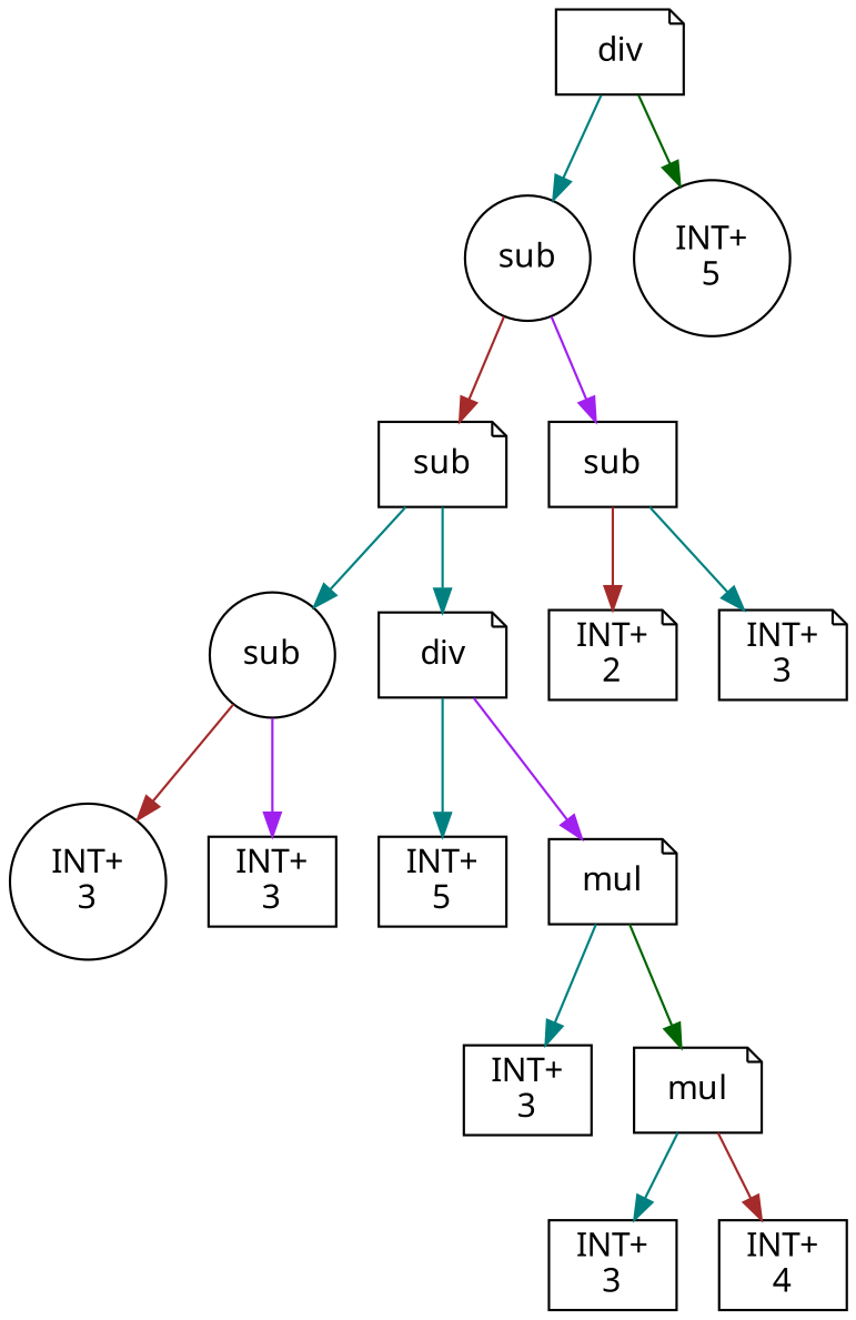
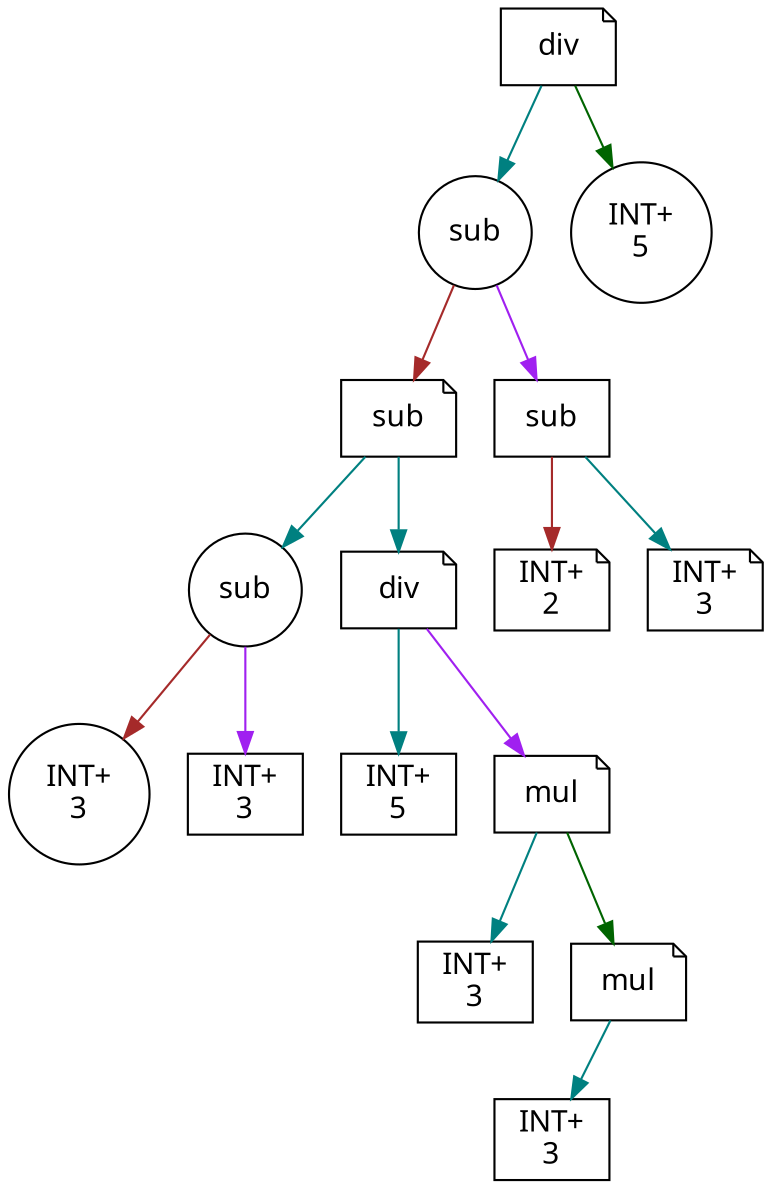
  digraph {
    fontname="Noto Sans"
    node [shape=note fontname="Noto Sans"]
    edge [color=teal fontname="Noto Sans"]
    n1 [label=div]
    n2 [label=sub shape=circle]
    n3 [label="INT+\n5" shape=circle]
    n4 [label=sub]
    n5 [label=sub shape=box]
    n6 [label=sub shape=circle]
    n7 [label=div]
    n8 [label="INT+\n3" shape=circle]
    n9 [label="INT+\n3" shape=box]
    n10 [label="INT+\n5" shape=box]
    n11 [label=mul]
    n12 [label="INT+\n3" shape=box]
    n13 [label=mul]
    n14 [label="INT+\n3" shape=box]
-   n15 [label="INT+\n4" shape=box]
    n16 [label="INT+\n2"]
    n17 [label="INT+\n3"]
    n1 -> n2
    n1 -> n3 [color=darkgreen]
    n2 -> n4 [color=brown]
    n2 -> n5 [color=purple]
    n4 -> n6
    n4 -> n7
    n5 -> n16 [color=brown]
    n5 -> n17
    n6 -> n8 [color=brown]
    n6 -> n9 [color=purple]
    n7 -> n10
    n7 -> n11 [color=purple]
    n11 -> n12
    n11 -> n13 [color=darkgreen]
    n13 -> n14
-   n13 -> n15 [color=brown]
  }
